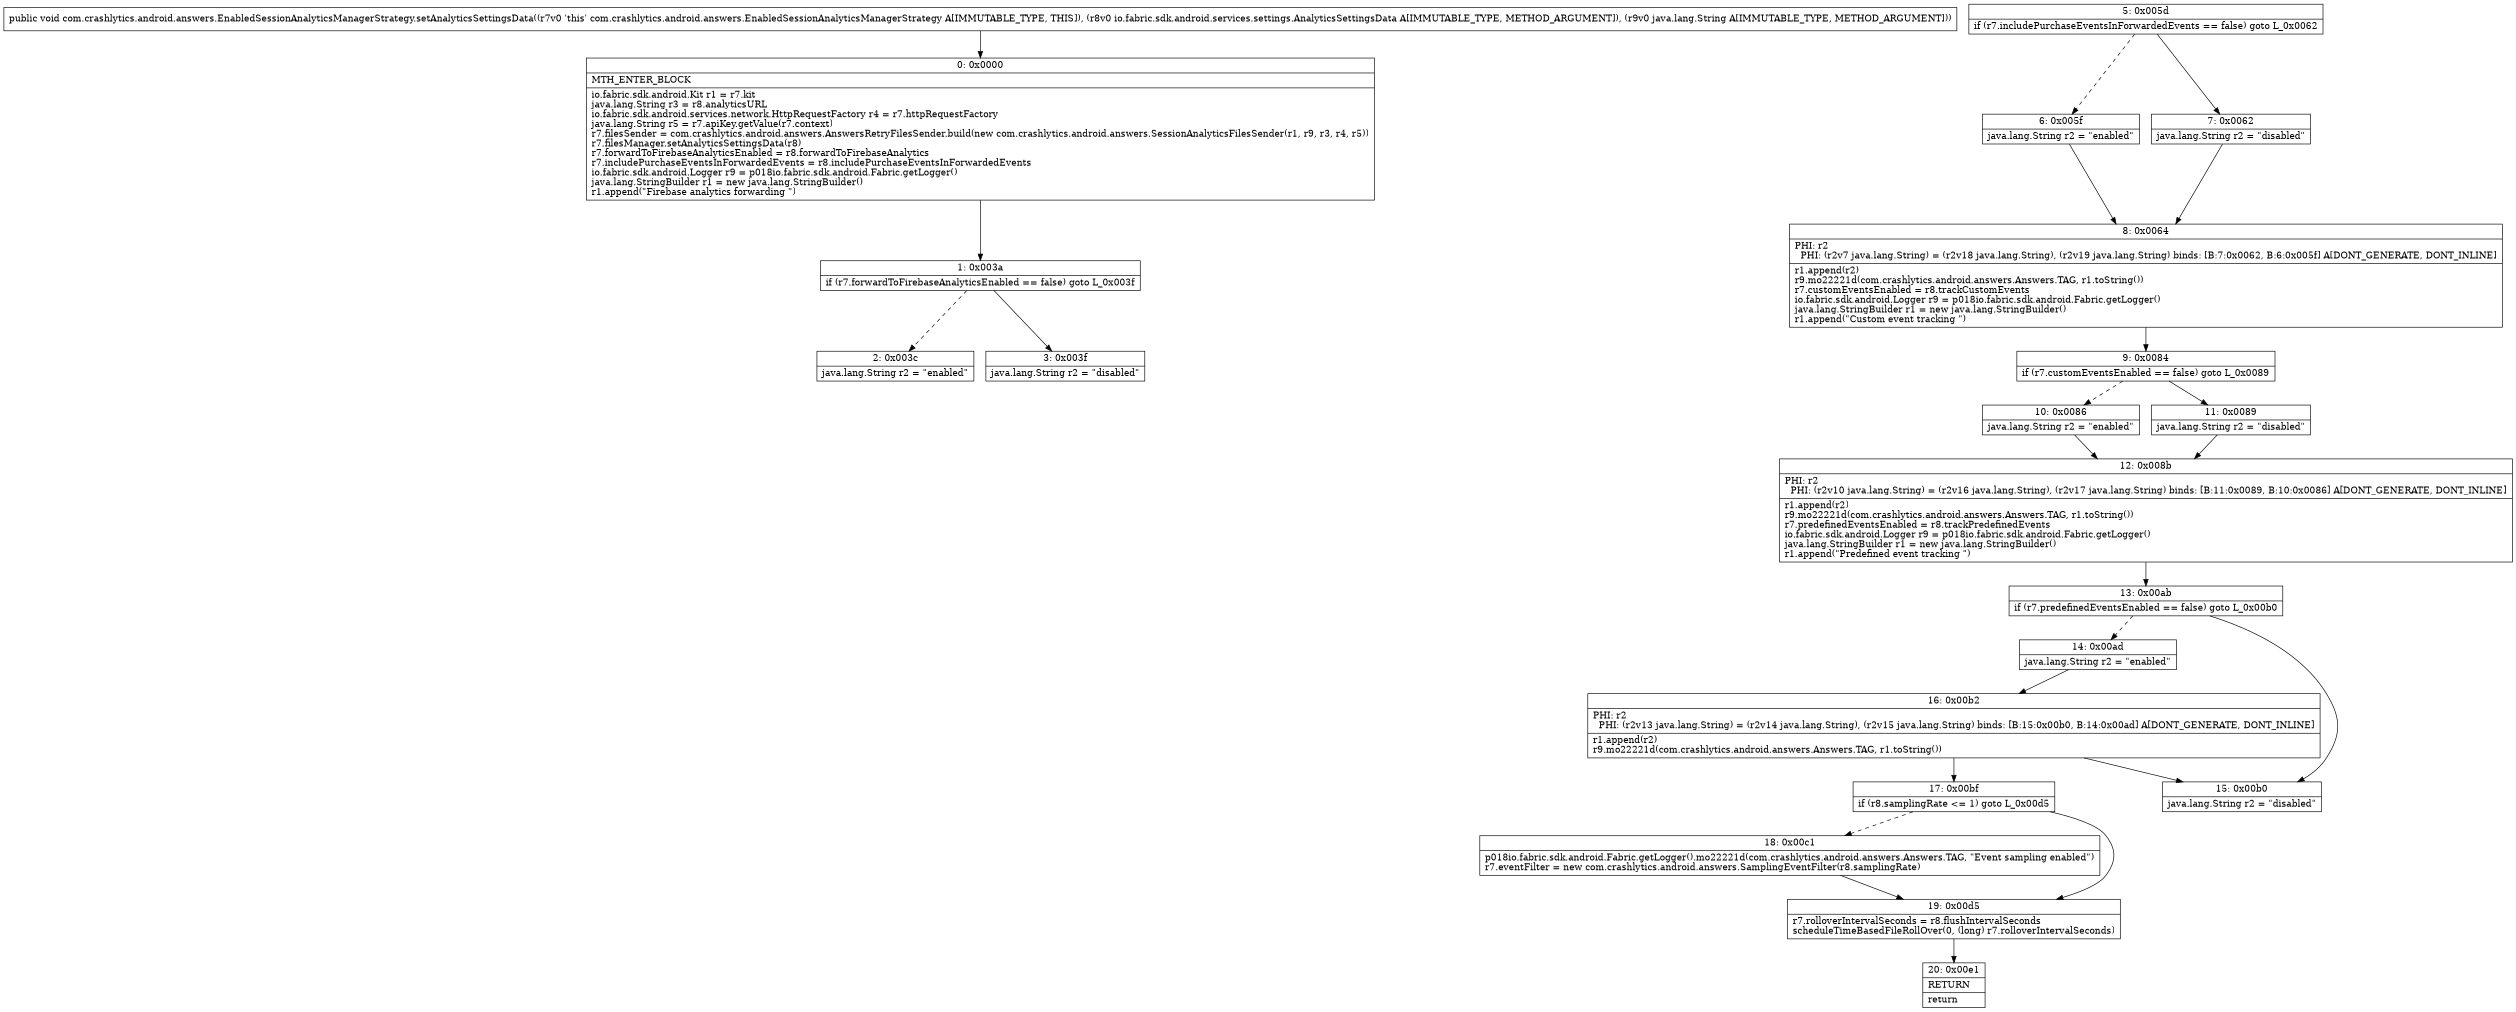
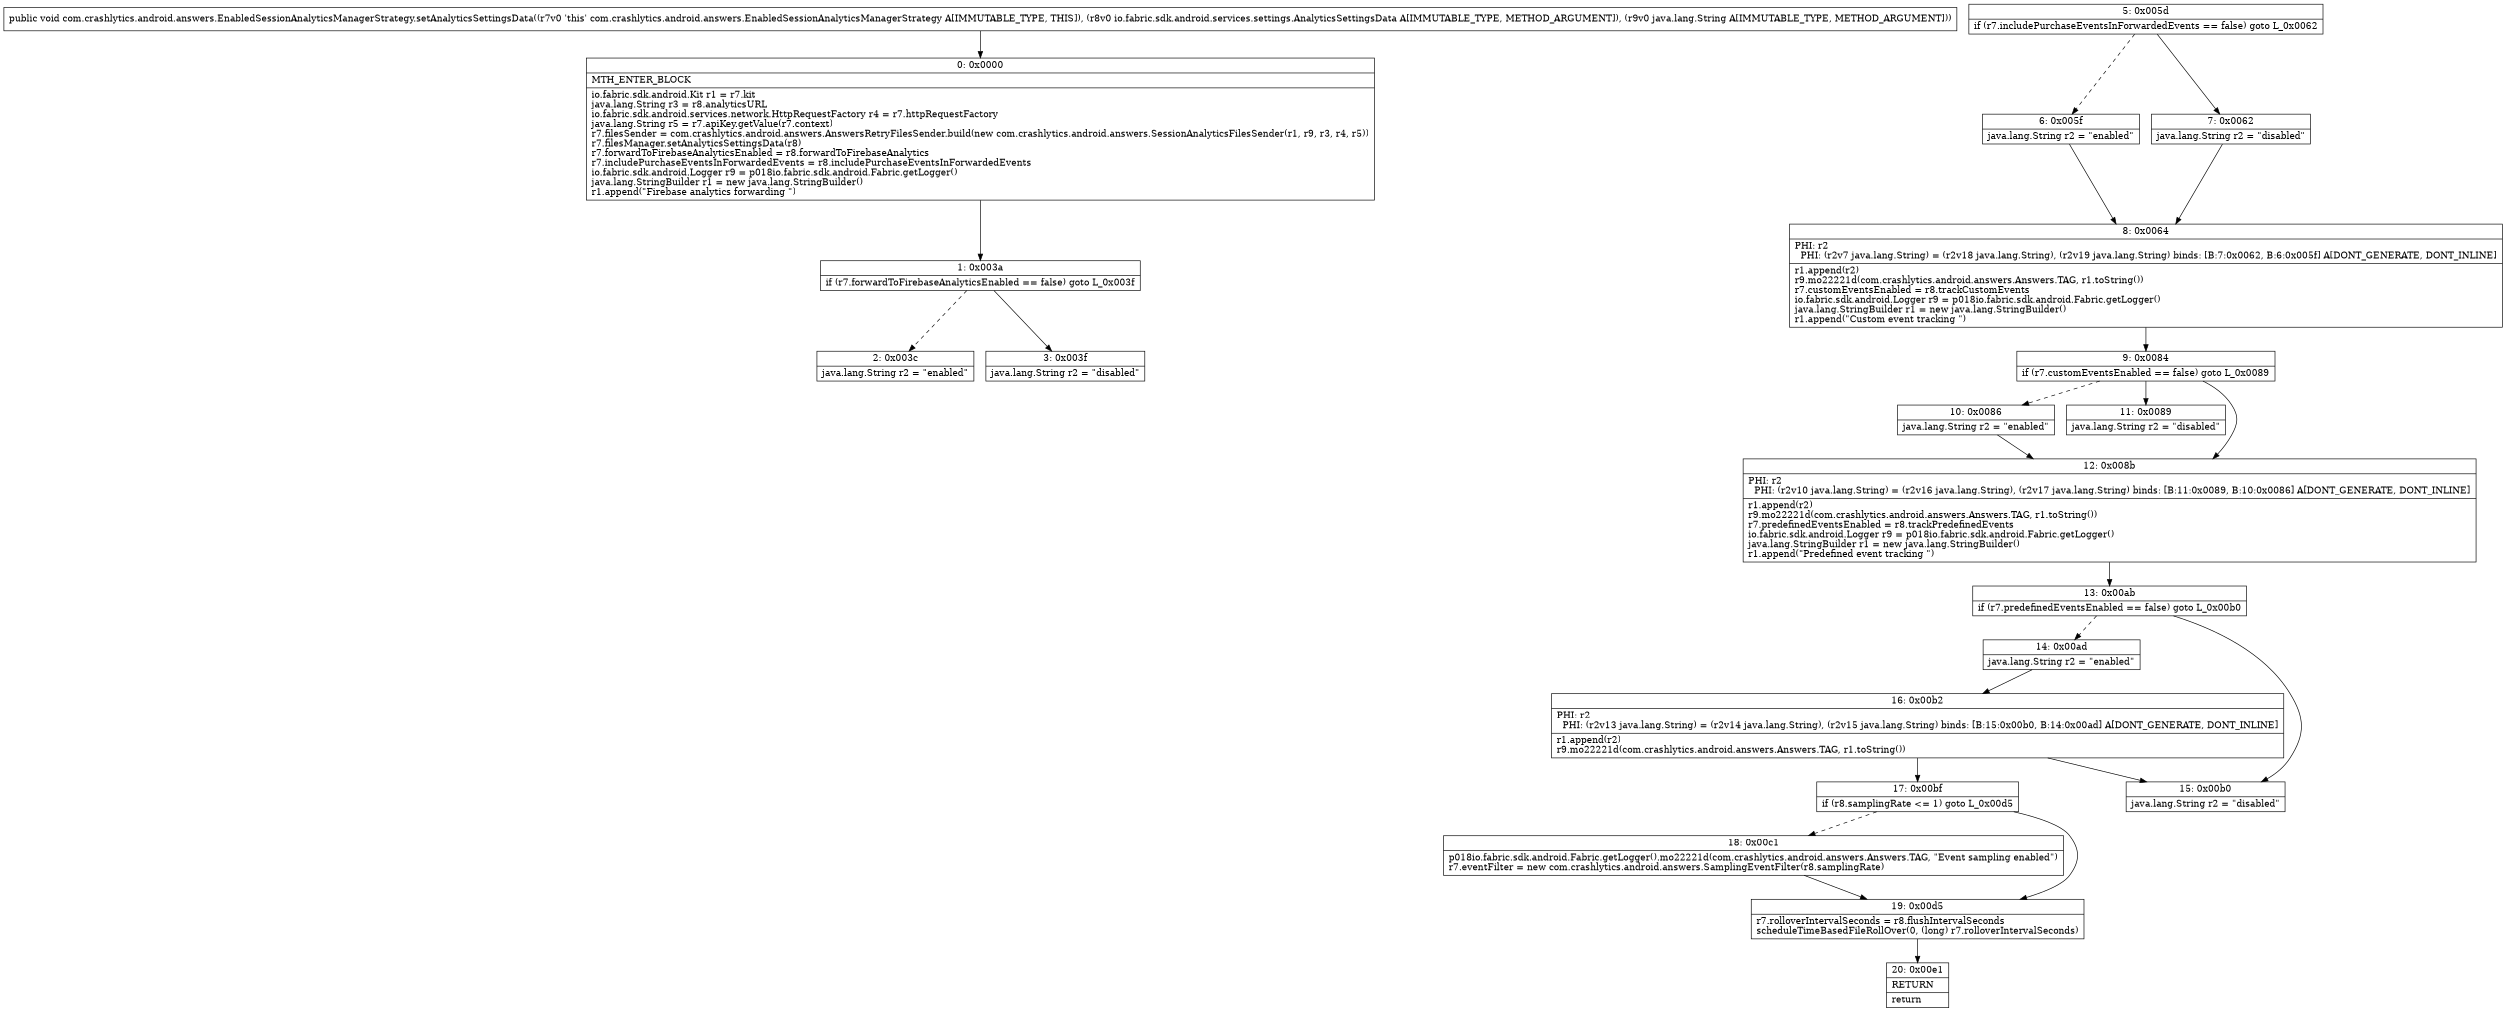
  digraph {
    node [shape=record]
    n1 [label="{0\:\ 0x0000|MTH_ENTER_BLOCK\l|io.fabric.sdk.android.Kit r1 = r7.kit\ljava.lang.String r3 = r8.analyticsURL\lio.fabric.sdk.android.services.network.HttpRequestFactory r4 = r7.httpRequestFactory\ljava.lang.String r5 = r7.apiKey.getValue(r7.context)\lr7.filesSender = com.crashlytics.android.answers.AnswersRetryFilesSender.build(new com.crashlytics.android.answers.SessionAnalyticsFilesSender(r1, r9, r3, r4, r5))\lr7.filesManager.setAnalyticsSettingsData(r8)\lr7.forwardToFirebaseAnalyticsEnabled = r8.forwardToFirebaseAnalytics\lr7.includePurchaseEventsInForwardedEvents = r8.includePurchaseEventsInForwardedEvents\lio.fabric.sdk.android.Logger r9 = p018io.fabric.sdk.android.Fabric.getLogger()\ljava.lang.StringBuilder r1 = new java.lang.StringBuilder()\lr1.append(\"Firebase analytics forwarding \")\l}"]
    n2 [label="{1\:\ 0x003a|if (r7.forwardToFirebaseAnalyticsEnabled == false) goto L_0x003f\l}"]
    n3 [label="{2\:\ 0x003c|java.lang.String r2 = \"enabled\"\l}"]
    n4 [label="{3\:\ 0x003f|java.lang.String r2 = \"disabled\"\l}"]
    n5 [label="{5\:\ 0x005d|if (r7.includePurchaseEventsInForwardedEvents == false) goto L_0x0062\l}"]
    n6 [label="{6\:\ 0x005f|java.lang.String r2 = \"enabled\"\l}"]
    n7 [label="{7\:\ 0x0062|java.lang.String r2 = \"disabled\"\l}"]
    n8 [label="{8\:\ 0x0064|PHI: r2 \l  PHI: (r2v7 java.lang.String) = (r2v18 java.lang.String), (r2v19 java.lang.String) binds: [B:7:0x0062, B:6:0x005f] A[DONT_GENERATE, DONT_INLINE]\l|r1.append(r2)\lr9.mo22221d(com.crashlytics.android.answers.Answers.TAG, r1.toString())\lr7.customEventsEnabled = r8.trackCustomEvents\lio.fabric.sdk.android.Logger r9 = p018io.fabric.sdk.android.Fabric.getLogger()\ljava.lang.StringBuilder r1 = new java.lang.StringBuilder()\lr1.append(\"Custom event tracking \")\l}"]
    n9 [label="{9\:\ 0x0084|if (r7.customEventsEnabled == false) goto L_0x0089\l}"]
    n10 [label="{10\:\ 0x0086|java.lang.String r2 = \"enabled\"\l}"]
    n11 [label="{11\:\ 0x0089|java.lang.String r2 = \"disabled\"\l}"]
    n12 [label="{12\:\ 0x008b|PHI: r2 \l  PHI: (r2v10 java.lang.String) = (r2v16 java.lang.String), (r2v17 java.lang.String) binds: [B:11:0x0089, B:10:0x0086] A[DONT_GENERATE, DONT_INLINE]\l|r1.append(r2)\lr9.mo22221d(com.crashlytics.android.answers.Answers.TAG, r1.toString())\lr7.predefinedEventsEnabled = r8.trackPredefinedEvents\lio.fabric.sdk.android.Logger r9 = p018io.fabric.sdk.android.Fabric.getLogger()\ljava.lang.StringBuilder r1 = new java.lang.StringBuilder()\lr1.append(\"Predefined event tracking \")\l}"]
    n13 [label="{13\:\ 0x00ab|if (r7.predefinedEventsEnabled == false) goto L_0x00b0\l}"]
    n14 [label="{14\:\ 0x00ad|java.lang.String r2 = \"enabled\"\l}"]
    n15 [label="{15\:\ 0x00b0|java.lang.String r2 = \"disabled\"\l}"]
    n16 [label="{16\:\ 0x00b2|PHI: r2 \l  PHI: (r2v13 java.lang.String) = (r2v14 java.lang.String), (r2v15 java.lang.String) binds: [B:15:0x00b0, B:14:0x00ad] A[DONT_GENERATE, DONT_INLINE]\l|r1.append(r2)\lr9.mo22221d(com.crashlytics.android.answers.Answers.TAG, r1.toString())\l}"]
    n17 [label="{17\:\ 0x00bf|if (r8.samplingRate \<= 1) goto L_0x00d5\l}"]
    n18 [label="{18\:\ 0x00c1|p018io.fabric.sdk.android.Fabric.getLogger().mo22221d(com.crashlytics.android.answers.Answers.TAG, \"Event sampling enabled\")\lr7.eventFilter = new com.crashlytics.android.answers.SamplingEventFilter(r8.samplingRate)\l}"]
    n19 [label="{19\:\ 0x00d5|r7.rolloverIntervalSeconds = r8.flushIntervalSeconds\lscheduleTimeBasedFileRollOver(0, (long) r7.rolloverIntervalSeconds)\l}"]
    n20 [label="{20\:\ 0x00e1|RETURN\l|return\l}"]
    n21 [label="{public void com.crashlytics.android.answers.EnabledSessionAnalyticsManagerStrategy.setAnalyticsSettingsData((r7v0 'this' com.crashlytics.android.answers.EnabledSessionAnalyticsManagerStrategy A[IMMUTABLE_TYPE, THIS]), (r8v0 io.fabric.sdk.android.services.settings.AnalyticsSettingsData A[IMMUTABLE_TYPE, METHOD_ARGUMENT]), (r9v0 java.lang.String A[IMMUTABLE_TYPE, METHOD_ARGUMENT])) }"]
    n1 -> n2
    n2 -> n3 [style=dashed]
    n2 -> n4
    n5 -> n6 [style=dashed]
    n5 -> n7
    n6 -> n8
    n7 -> n8
    n8 -> n9
    n9 -> n10 [style=dashed]
    n9 -> n11
    n10 -> n12
-   n11 -> n12
+   n9 -> n12
    n12 -> n13
    n13 -> n14 [style=dashed]
    n13 -> n15
    n14 -> n16
    n16 -> n15
    n16 -> n17
    n17 -> n18 [style=dashed]
    n17 -> n19
    n18 -> n19
    n19 -> n20
    n21 -> n1
  }
